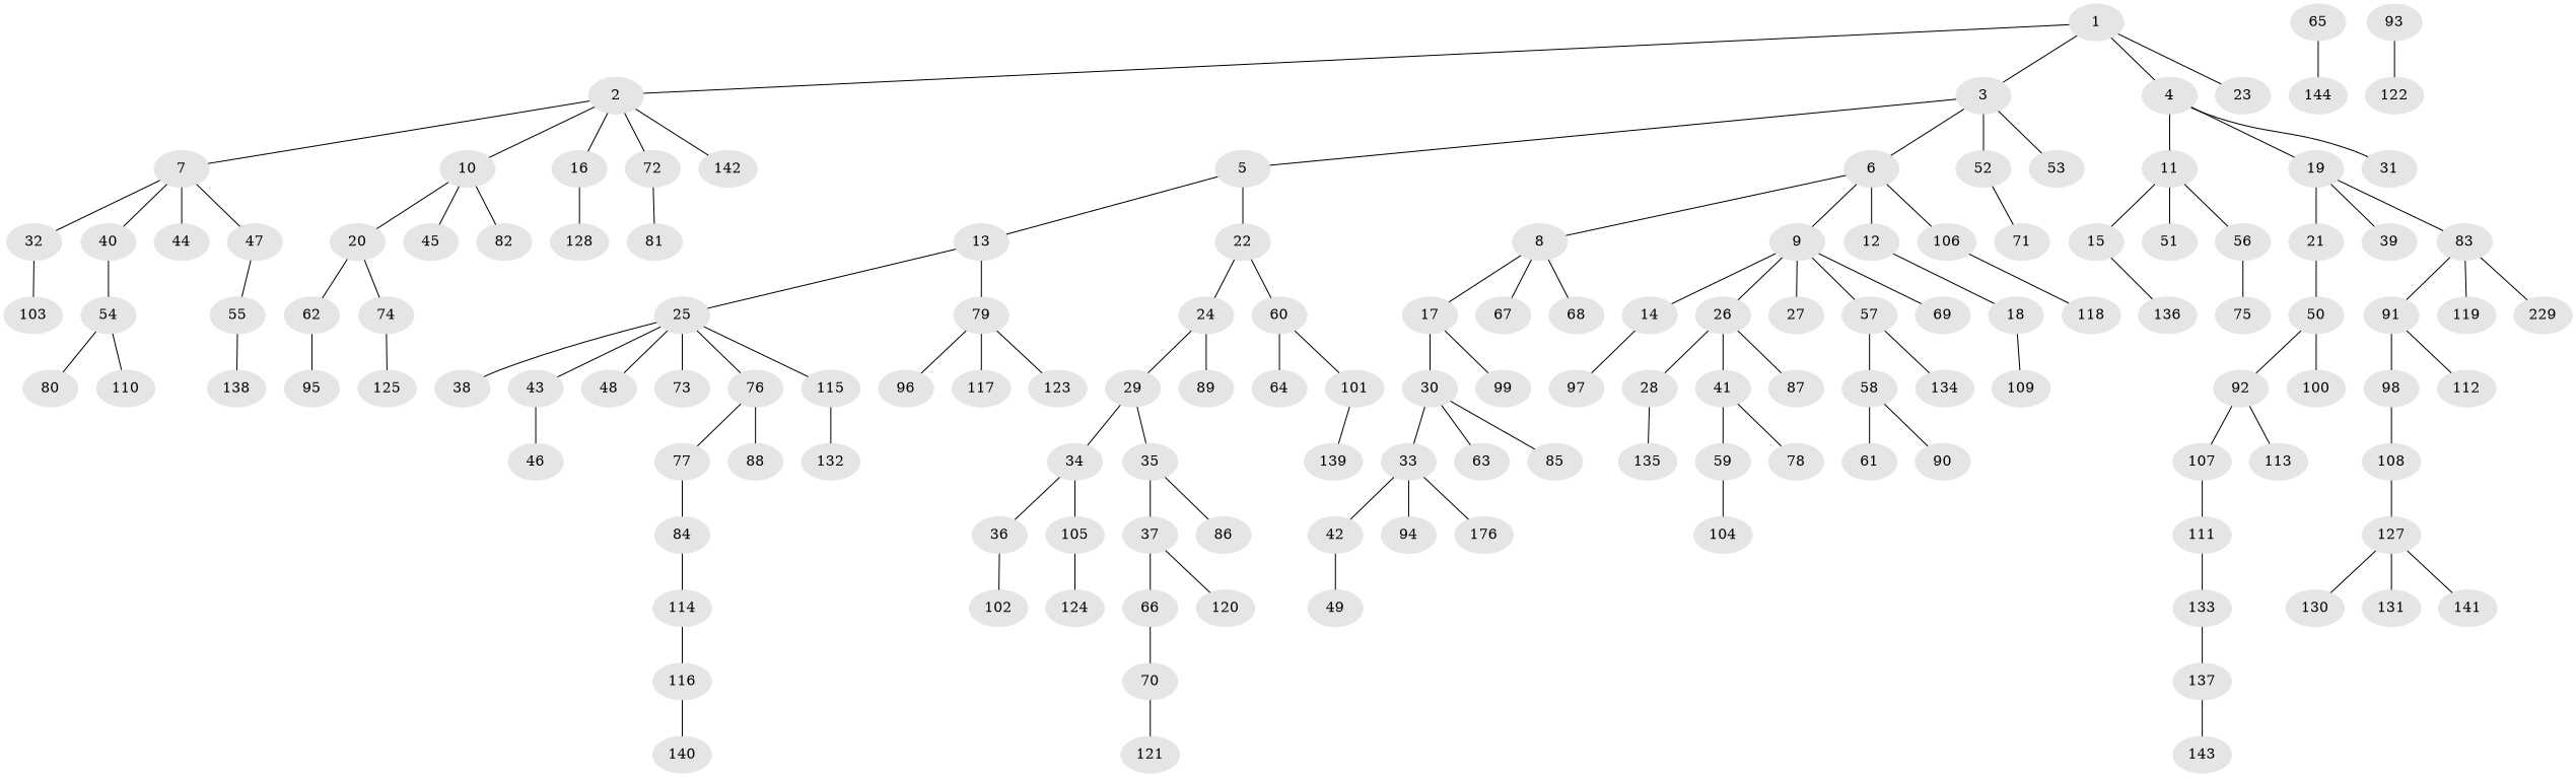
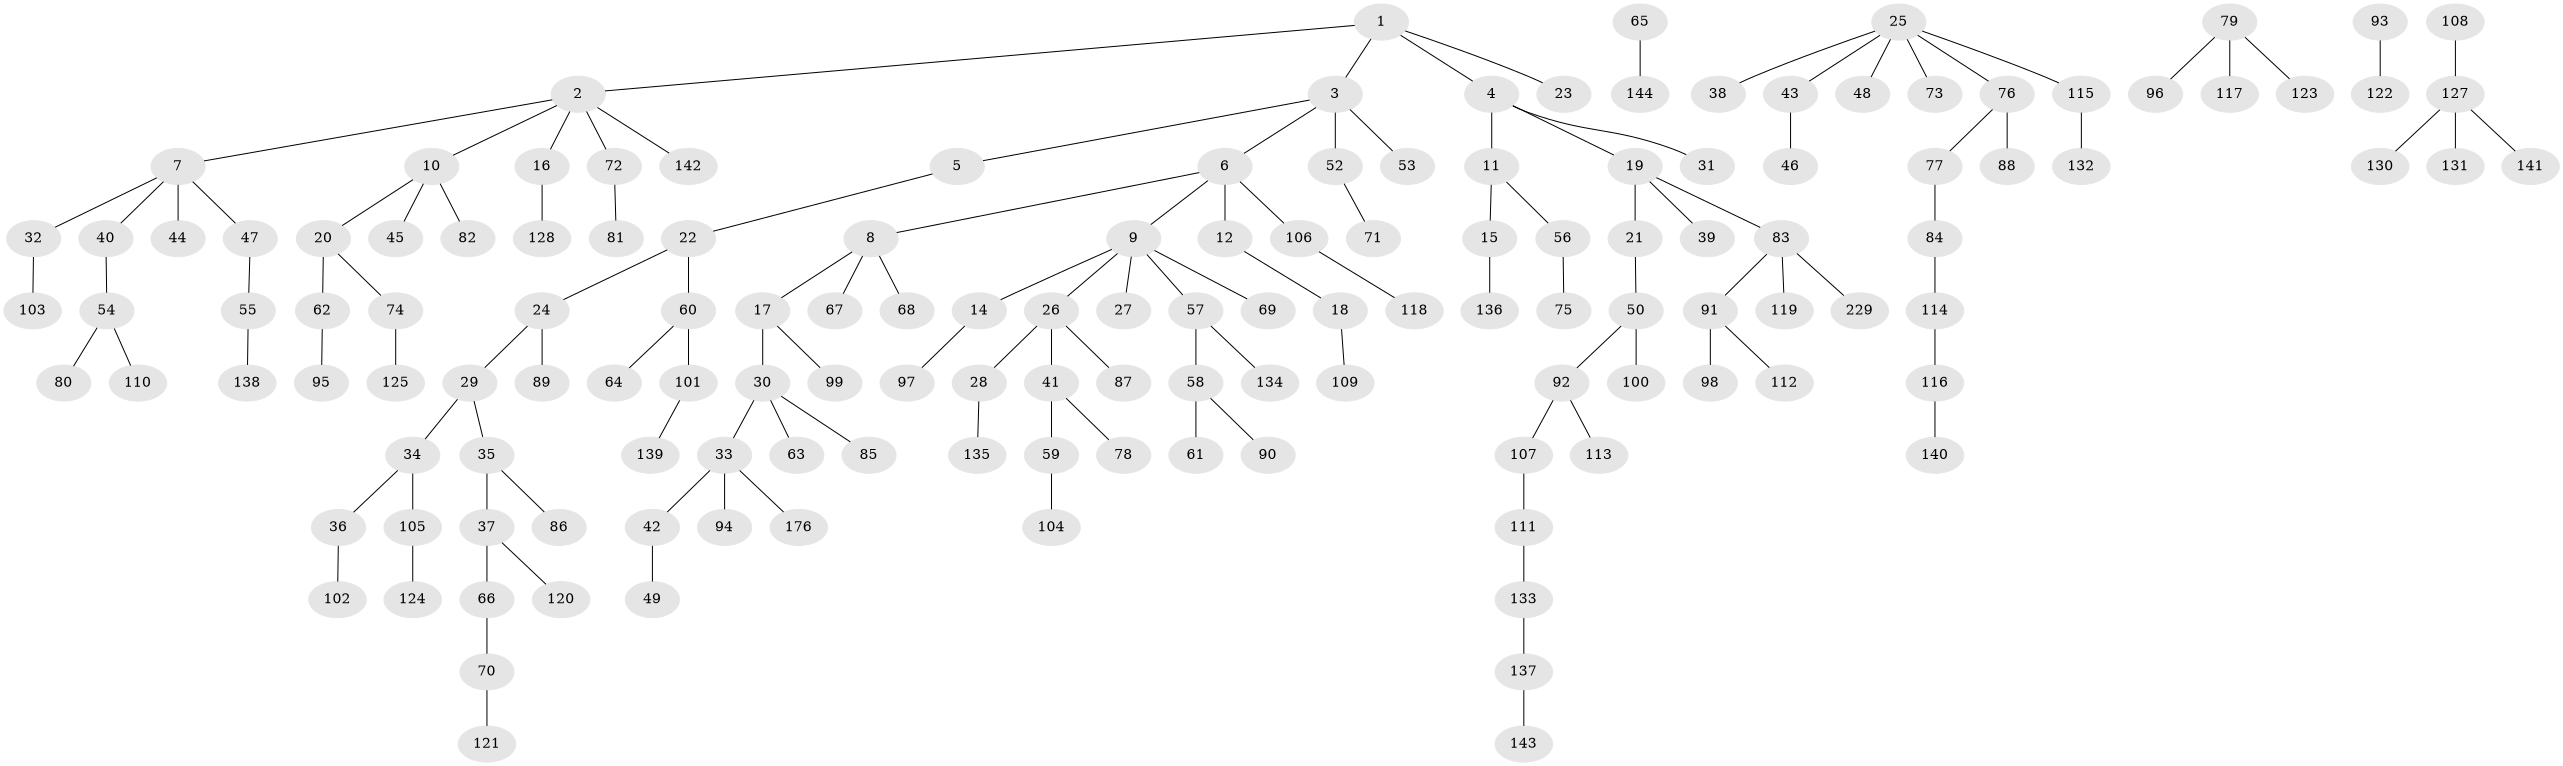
  graph {
    node [color=gray90 style=filled]
    1
    2
    3
    4
    23
    7
    10
    16
    72
    142
    5
    6
    52
    53
    11
    19
    31
    65
    144
    32
    40
    44
    47
    20
    45
    82
    128
    81
-   13
    22
    8
    9
    12
    106
    71
    15
-   51
    56
    21
    39
    83
    25
    79
    24
    60
    17
    67
    68
    14
    26
    27
    57
    69
    18
    118
    103
    54
    55
    30
    99
    97
    28
    41
    87
    58
    134
    62
    74
    136
    75
    109
    38
    43
    48
    73
    76
    115
    96
    117
    123
    33
    63
    85
    50
    91
    119
    n87 [label=229]
    95
    125
    92
    100
    29
    89
    64
    101
    34
    35
    46
    77
    88
    132
    135
    59
    78
    36
    105
    37
    86
    42
    94
    n111 [label=176]
    49
    102
    124
    66
    120
    70
    80
    110
    104
    138
    107
    113
    61
    90
    139
    121
    84
    114
    98
    112
    116
    93
    122
    108
    111
    127
    133
    130
    131
    141
    137
    140
    143
    1 -- 2
    1 -- 3
    1 -- 4
    1 -- 23
    2 -- 7
    2 -- 10
    2 -- 16
    2 -- 72
    2 -- 142
    3 -- 5
    3 -- 6
    3 -- 52
    3 -- 53
    4 -- 11
    4 -- 19
    4 -- 31
    7 -- 32
    7 -- 40
    7 -- 44
    7 -- 47
    10 -- 20
    10 -- 45
    10 -- 82
    16 -- 128
    72 -- 81
-   5 -- 13
    5 -- 22
    6 -- 8
    6 -- 9
    6 -- 12
    6 -- 106
    52 -- 71
    11 -- 15
-   11 -- 51
    11 -- 56
    19 -- 21
    19 -- 39
    19 -- 83
    65 -- 144
    32 -- 103
    40 -- 54
    47 -- 55
    20 -- 62
    20 -- 74
-   13 -- 25
-   13 -- 79
    22 -- 24
    22 -- 60
    8 -- 17
    8 -- 67
    8 -- 68
    9 -- 14
    9 -- 26
    9 -- 27
    9 -- 57
    9 -- 69
    12 -- 18
    106 -- 118
    15 -- 136
    56 -- 75
    21 -- 50
    83 -- 91
    83 -- 119
    83 -- n87
    25 -- 38
    25 -- 43
    25 -- 48
    25 -- 73
    25 -- 76
    25 -- 115
    79 -- 96
    79 -- 117
    79 -- 123
    24 -- 29
    24 -- 89
    60 -- 64
    60 -- 101
    17 -- 30
    17 -- 99
    14 -- 97
    26 -- 28
    26 -- 41
    26 -- 87
    57 -- 58
    57 -- 134
    18 -- 109
    54 -- 80
    54 -- 110
    55 -- 138
    30 -- 33
    30 -- 63
    30 -- 85
    28 -- 135
    41 -- 59
    41 -- 78
    58 -- 61
    58 -- 90
    62 -- 95
    74 -- 125
    43 -- 46
    76 -- 77
    76 -- 88
    115 -- 132
    33 -- 42
    33 -- 94
    33 -- n111
    50 -- 92
    50 -- 100
    91 -- 98
    91 -- 112
    92 -- 107
    92 -- 113
    29 -- 34
    29 -- 35
    101 -- 139
    34 -- 36
    34 -- 105
    35 -- 37
    35 -- 86
    77 -- 84
    59 -- 104
    36 -- 102
    105 -- 124
    37 -- 66
    37 -- 120
    42 -- 49
    66 -- 70
    70 -- 121
    107 -- 111
    84 -- 114
    114 -- 116
-   98 -- 108
    116 -- 140
    93 -- 122
    108 -- 127
    111 -- 133
    127 -- 130
    127 -- 131
    127 -- 141
    133 -- 137
    137 -- 143
  }
